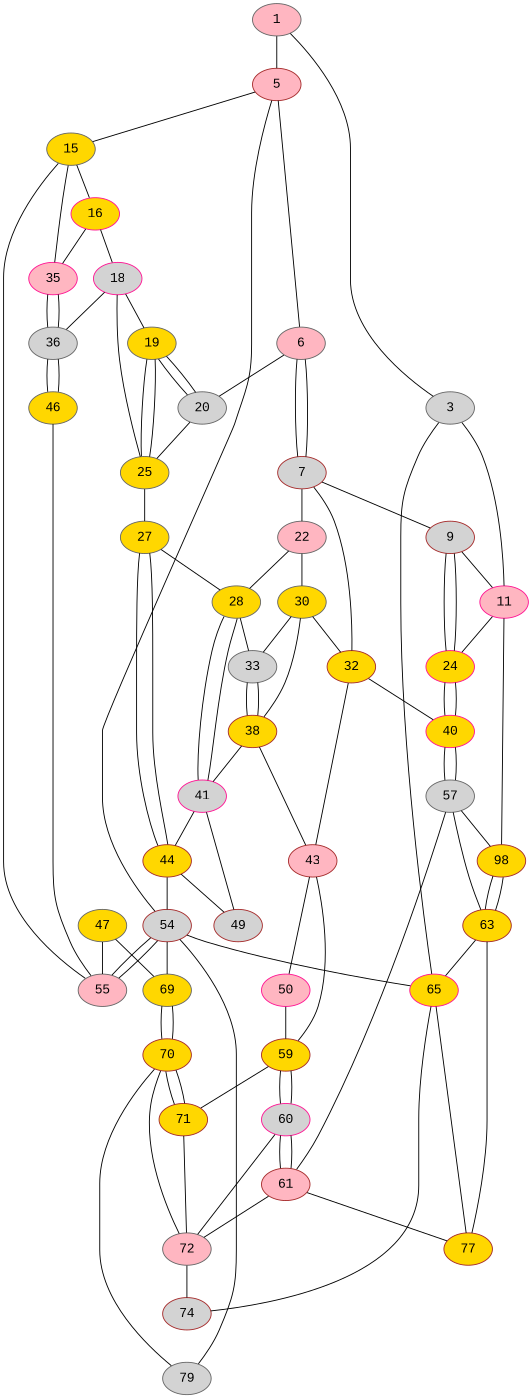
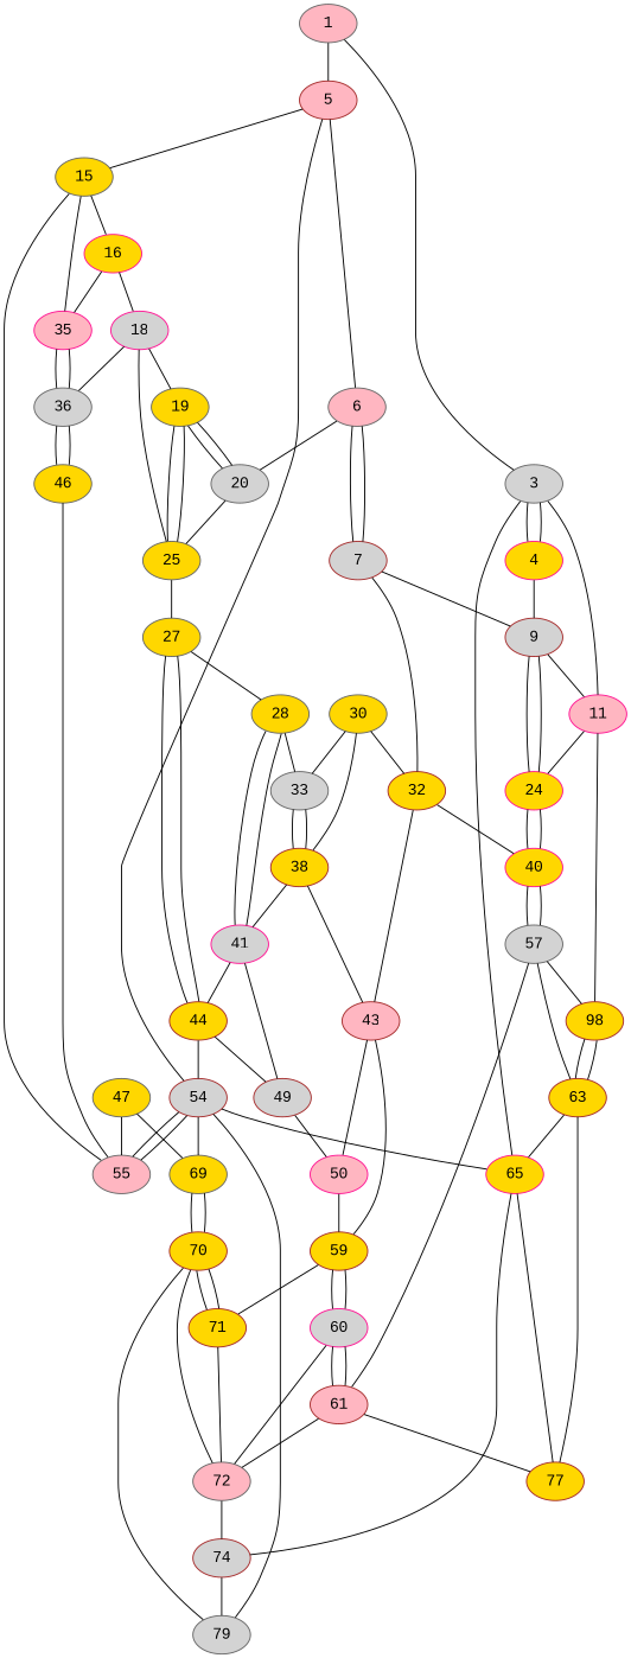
  graph {
    fontname="Liberation Mono"
    node [color=gray40 fillcolor=gold fontname="Liberation Mono" style=filled]
    edge [fontname="Liberation Mono"]
    1 [fillcolor=lightpink super="+2"]
    3 [fillcolor=lightgrey super="+13"]
    5 [color=brown fillcolor=lightpink super="+14"]
    65 [color=deeppink super="+81"]
+   4 [color=deeppink]
    11 [color=deeppink fillcolor=lightpink super="+12"]
    6 [fillcolor=lightpink]
    15 [super="+52"]
    54 [color=brown fillcolor=lightgrey super="+78"]
    74 [color=brown fillcolor=lightgrey super="+80"]
    77 [color=brown]
    9 [color=brown fillcolor=lightgrey super="+10"]
    24 [color=deeppink]
    n14 [color=brown label=98]
    7 [color=brown fillcolor=lightgrey super="+8"]
    20 [fillcolor=lightgrey super="+21"]
    16 [color=deeppink super="+17"]
    35 [color=deeppink fillcolor=lightpink super="+37"]
    55 [fillcolor=lightpink super="+56"]
    69
    79 [fillcolor=lightgrey]
-   22 [fillcolor=lightpink super="+23"]
    32 [color=brown super="+39"]
    25 [super="+26"]
    28 [super="+29"]
    30 [super="+31"]
    40 [color=deeppink]
    43 [color=brown fillcolor=lightpink super="+51"]
    63 [color=brown super="+64"]
    18 [color=deeppink fillcolor=lightgrey super="+34"]
    36 [fillcolor=lightgrey]
    19
    27
    46
    33 [fillcolor=lightgrey]
    41 [color=deeppink fillcolor=lightgrey super="+45"]
    38 [color=brown super="+42"]
    57 [fillcolor=lightgrey super="+62"]
    44 [color=brown super="+48"]
    49 [color=brown fillcolor=lightgrey super="+53"]
    50 [color=deeppink fillcolor=lightpink super="+66"]
    59 [color=brown super="+67"]
    61 [color=brown fillcolor=lightpink super="+75"]
    60 [color=deeppink fillcolor=lightgrey]
    71 [color=brown]
    47 [super="+68"]
    70 [color=brown super="+76"]
    72 [fillcolor=lightpink super="+73"]
    1 -- 3
    1 -- 5 [weight=2]
    3 -- 65
+   3 -- 4
+   3 -- 4
    3 -- 11
    5 -- 6
    5 -- 15
    5 -- 54
    65 -- 74
    65 -- 77
+   4 -- 9
    11 -- 24
    11 -- n14
    6 -- 7
    6 -- 7
    6 -- 20
    15 -- 16
    15 -- 35
    15 -- 55
    54 -- 65
    54 -- 55
    54 -- 55
    54 -- 69
    54 -- 79
+   74 -- 79
    9 -- 11
    9 -- 24
    9 -- 24
    24 -- 40
    24 -- 40
    n14 -- 63
    n14 -- 63
    7 -- 9
-   7 -- 22
    7 -- 32
    20 -- 25
    16 -- 35 [weight=2]
    16 -- 18
    35 -- 36
    35 -- 36
    69 -- 70
    69 -- 70
-   22 -- 28
-   22 -- 30
    32 -- 40
    32 -- 43
    25 -- 27
    28 -- 33
    28 -- 41
    28 -- 41
    30 -- 32
    30 -- 33
    30 -- 38
    40 -- 57
    40 -- 57
    43 -- 50
    43 -- 59
    63 -- 65
    63 -- 77
    18 -- 25
    18 -- 36
    18 -- 19
    36 -- 46
    36 -- 46
    19 -- 20
    19 -- 20
    19 -- 25
    19 -- 25
    27 -- 28
    27 -- 44
    27 -- 44
    46 -- 55
    33 -- 38
    33 -- 38
    41 -- 44
    41 -- 49
    38 -- 43
    38 -- 41
    57 -- n14
    57 -- 63
    57 -- 61
    44 -- 54
    44 -- 49
+   49 -- 50 [weight=2]
    50 -- 59
    59 -- 60
    59 -- 60
    59 -- 71
    61 -- 77
    61 -- 72
    60 -- 61
    60 -- 61
    60 -- 72
    71 -- 72
    47 -- 55
    47 -- 69
    70 -- 79
    70 -- 71
    70 -- 71
    70 -- 72
    72 -- 74
  }
